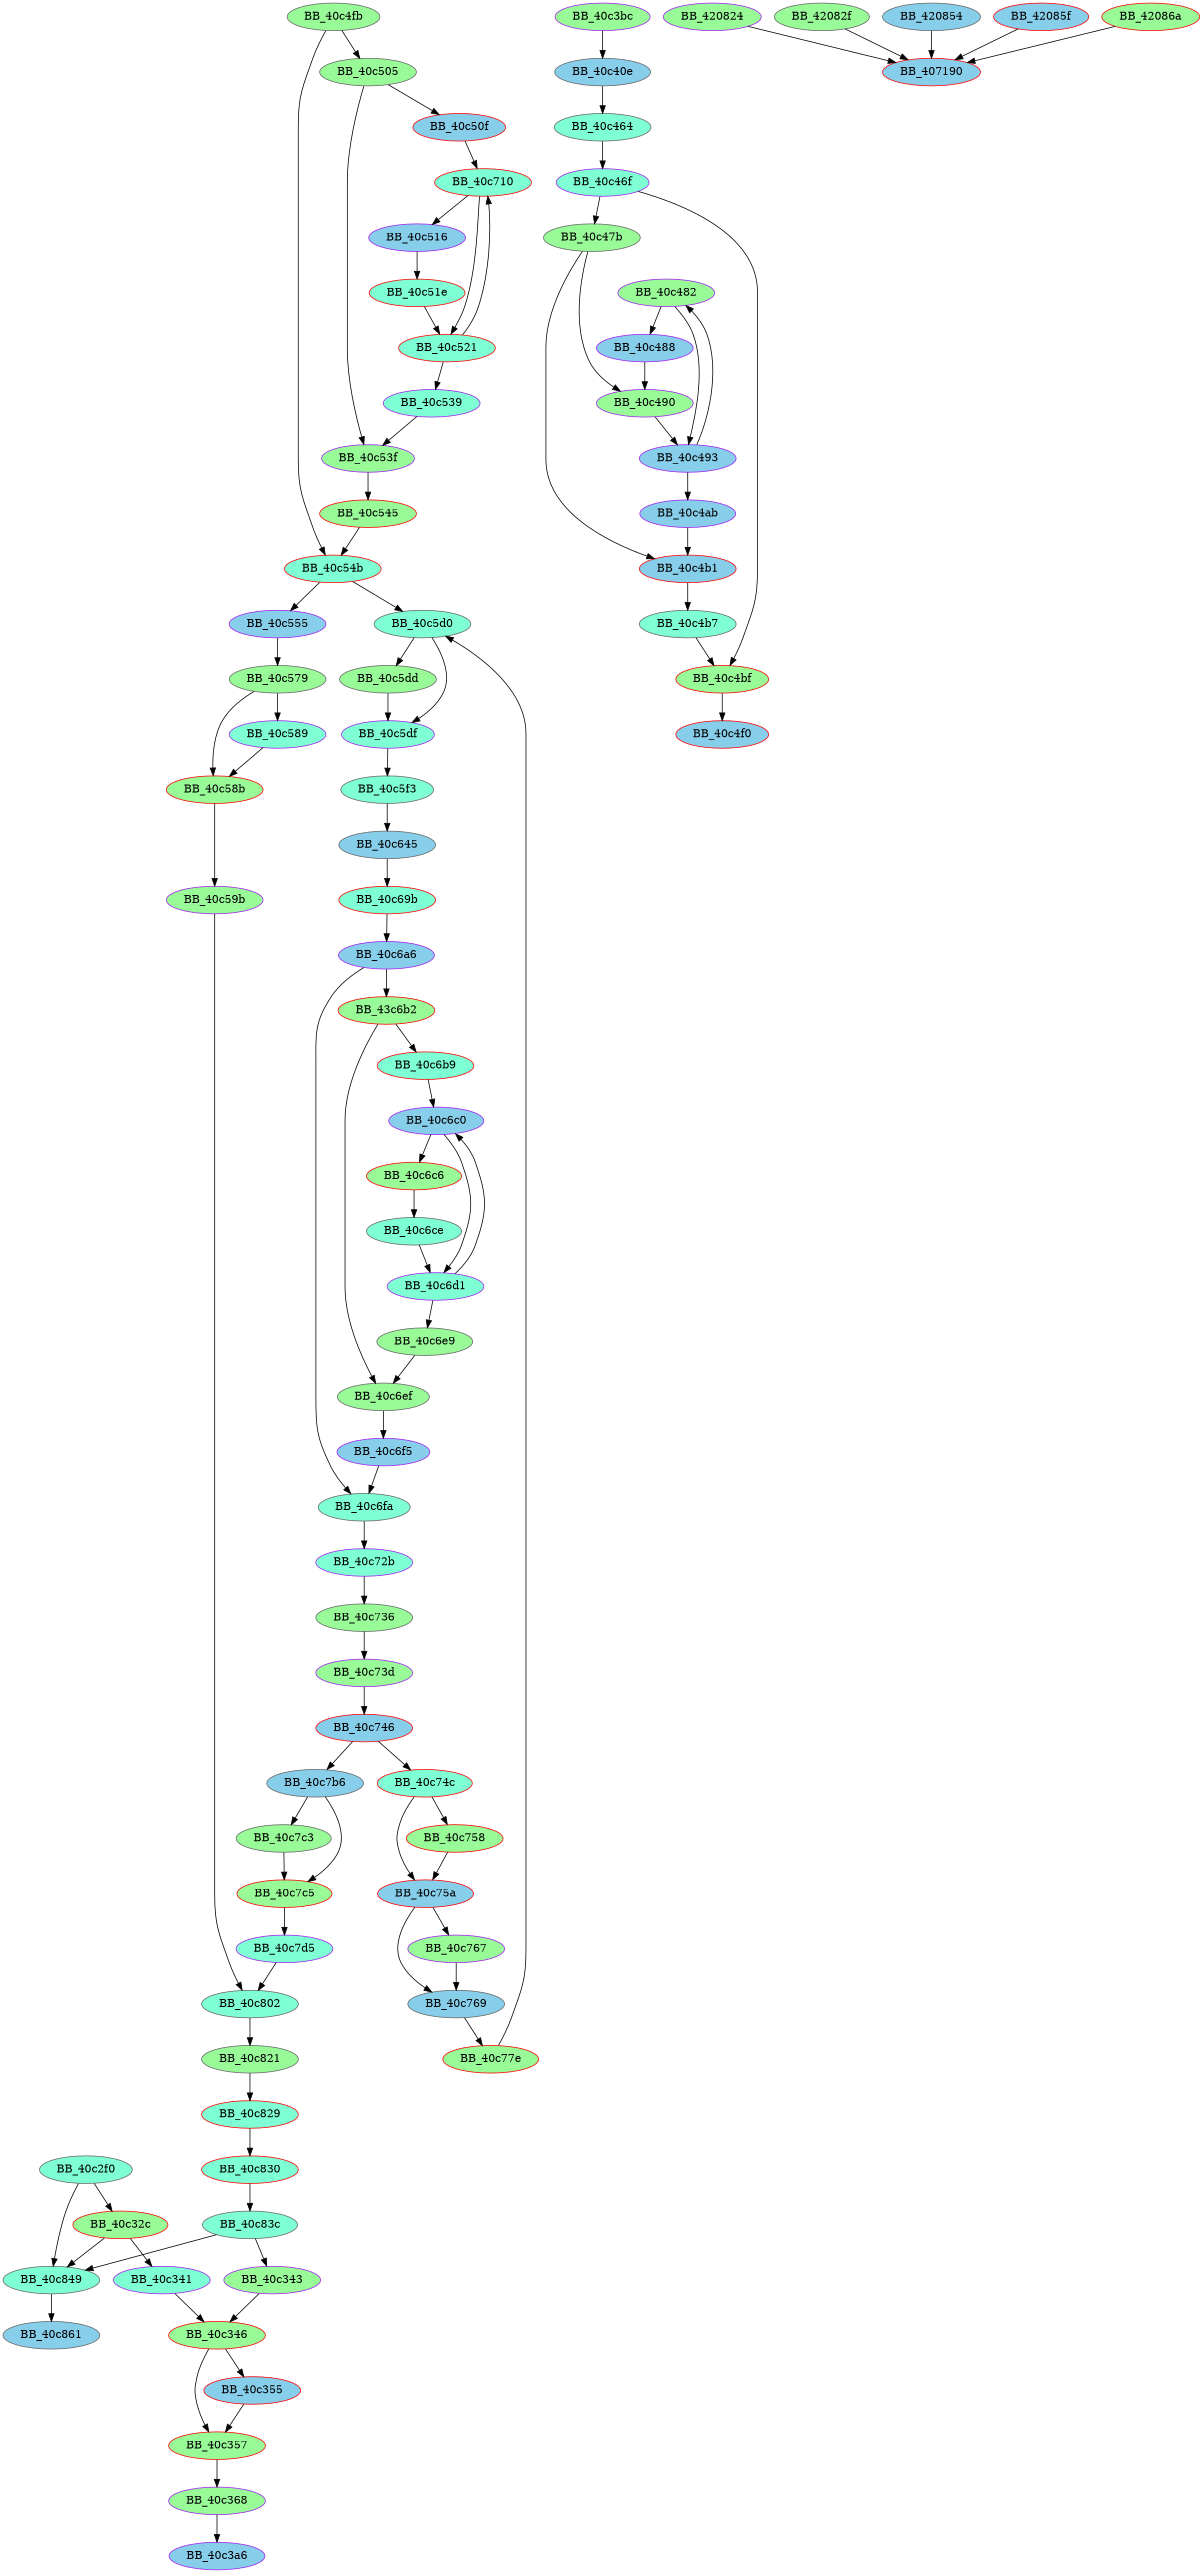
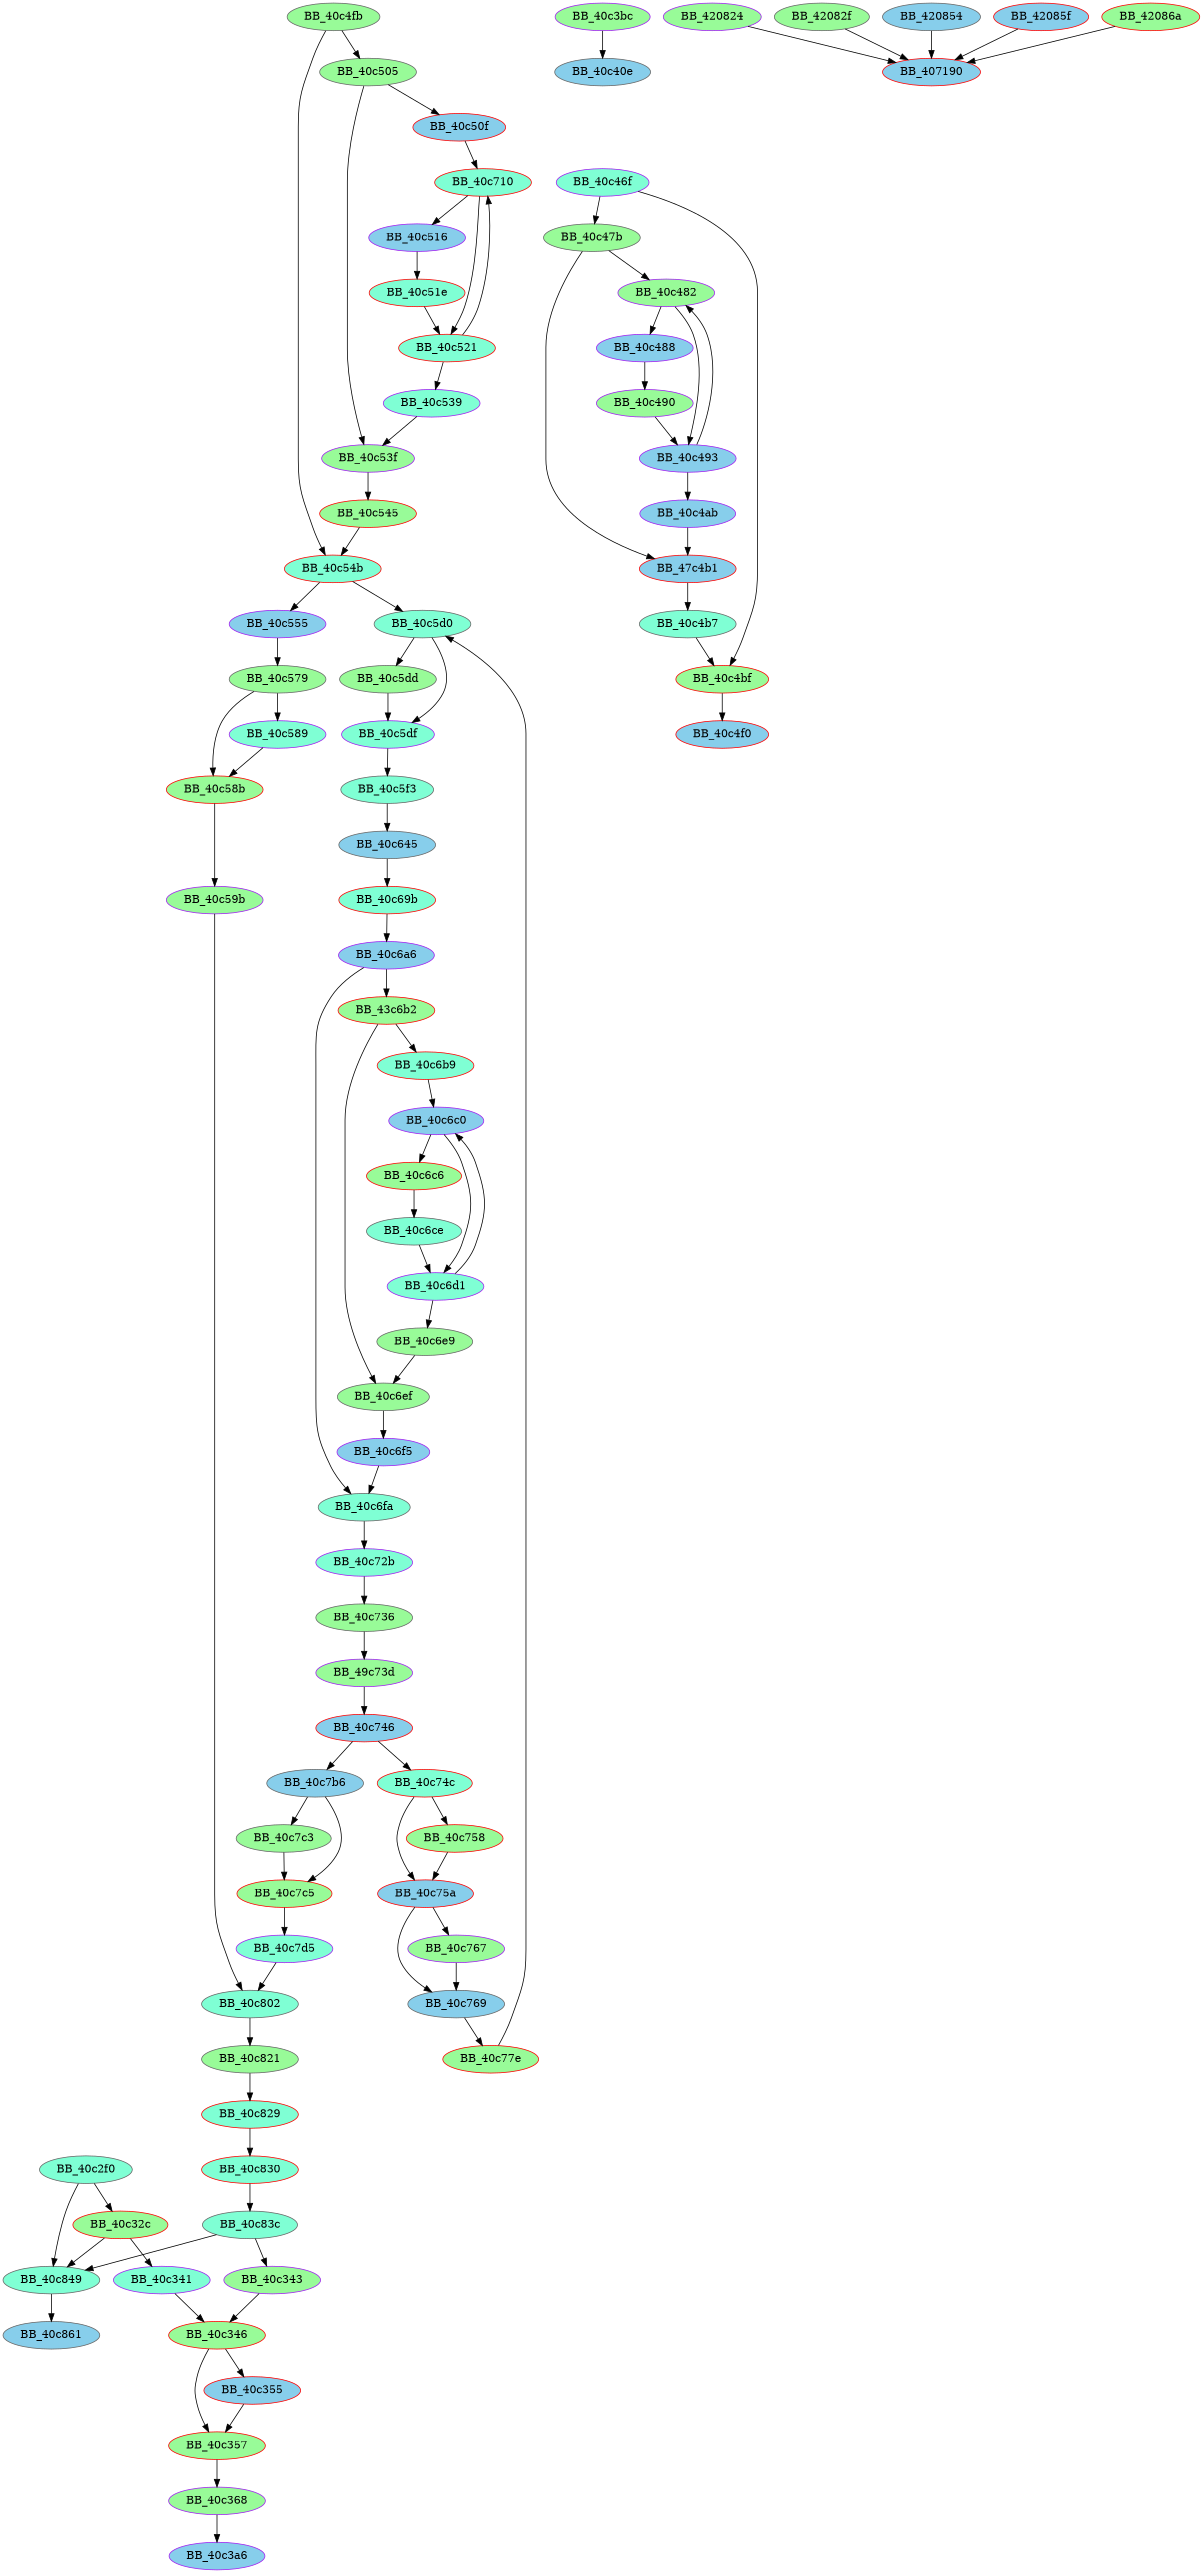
  digraph {
    node [color=red fillcolor=palegreen style=filled]
    BB_40c2f0 [color=gray40 fillcolor=aquamarine]
    BB_40c32c
    BB_40c849 [color=gray40 fillcolor=aquamarine]
    BB_40c341 [color=purple fillcolor=aquamarine]
    BB_40c861 [color=gray40 fillcolor=skyblue]
    BB_40c346
    BB_40c355 [fillcolor=skyblue]
    BB_40c357
    BB_40c368 [color=purple]
    BB_40c343 [color=purple]
    BB_40c3a6 [color=purple fillcolor=skyblue]
    BB_40c3bc [color=purple]
    BB_40c40e [color=gray40 fillcolor=skyblue]
-   BB_40c464 [color=gray40 fillcolor=aquamarine]
    BB_40c46f [color=purple fillcolor=aquamarine]
    BB_40c47b [color=gray40]
    BB_40c4bf
    BB_40c482 [color=purple]
-   BB_40c4b1 [fillcolor=skyblue]
+   BB_40c4b1 [fillcolor=skyblue label=BB_47c4b1]
    BB_40c4f0 [fillcolor=skyblue]
    BB_40c488 [color=purple fillcolor=skyblue]
    BB_40c493 [color=purple fillcolor=skyblue]
    BB_40c4b7 [color=gray40 fillcolor=aquamarine]
    BB_40c490 [color=purple]
    BB_40c4ab [color=purple fillcolor=skyblue]
    BB_40c4fb [color=gray40]
    BB_40c505 [color=gray40]
    BB_40c54b [fillcolor=aquamarine]
    BB_40c50f [fillcolor=skyblue]
    BB_40c53f [color=purple]
    BB_40c555 [color=purple fillcolor=skyblue]
    BB_40c5d0 [color=gray40 fillcolor=aquamarine]
    n33 [fillcolor=aquamarine label=BB_40c710]
    BB_40c545
    BB_40c579 [color=gray40]
    BB_40c5dd [color=gray40]
    BB_40c5df [color=purple fillcolor=aquamarine]
    BB_40c516 [color=purple fillcolor=skyblue]
    BB_40c521 [fillcolor=aquamarine]
    BB_40c51e [fillcolor=aquamarine]
    BB_40c539 [color=purple fillcolor=aquamarine]
    BB_40c589 [color=purple fillcolor=aquamarine]
    BB_40c58b
    BB_40c5f3 [color=gray40 fillcolor=aquamarine]
    BB_40c59b [color=purple]
    BB_40c802 [color=gray40 fillcolor=aquamarine]
    BB_40c821 [color=gray40]
    BB_40c829 [fillcolor=aquamarine]
    BB_40c645 [color=gray40 fillcolor=skyblue]
    BB_40c69b [fillcolor=aquamarine]
    BB_40c6a6 [color=purple fillcolor=skyblue]
    n52 [label=BB_43c6b2]
    BB_40c6fa [color=gray40 fillcolor=aquamarine]
    BB_40c6b9 [fillcolor=aquamarine]
    BB_40c6ef [color=gray40]
    BB_40c72b [color=purple fillcolor=aquamarine]
    BB_40c6c0 [color=purple fillcolor=skyblue]
    BB_40c6f5 [color=purple fillcolor=skyblue]
    BB_40c736 [color=gray40]
    BB_40c6c6
    BB_40c6d1 [color=purple fillcolor=aquamarine]
    BB_40c6ce [color=gray40 fillcolor=aquamarine]
    BB_40c6e9 [color=gray40]
-   BB_40c73d [color=purple]
+   BB_40c73d [color=purple label=BB_49c73d]
    BB_40c746 [fillcolor=skyblue]
    BB_40c74c [fillcolor=aquamarine]
    BB_40c7b6 [color=gray40 fillcolor=skyblue]
    BB_40c758
    BB_40c75a [fillcolor=skyblue]
    BB_40c7c3 [color=gray40]
    BB_40c7c5
    BB_40c767 [color=purple]
    BB_40c769 [color=gray40 fillcolor=skyblue]
    BB_40c7d5 [color=purple fillcolor=aquamarine]
    BB_40c77e
    BB_40c830 [fillcolor=aquamarine]
    BB_40c83c [color=gray40 fillcolor=aquamarine]
    BB_420824 [color=purple]
    BB_407190 [fillcolor=skyblue]
    BB_42082f [color=gray40]
    BB_420854 [color=gray40 fillcolor=skyblue]
    BB_42085f [fillcolor=skyblue]
    BB_42086a
    BB_40c2f0 -> BB_40c32c
    BB_40c2f0 -> BB_40c849
    BB_40c32c -> BB_40c849
    BB_40c32c -> BB_40c341
    BB_40c849 -> BB_40c861
    BB_40c341 -> BB_40c346
    BB_40c346 -> BB_40c355
    BB_40c346 -> BB_40c357
    BB_40c355 -> BB_40c357
    BB_40c357 -> BB_40c368
    BB_40c368 -> BB_40c3a6
    BB_40c343 -> BB_40c346
    BB_40c3bc -> BB_40c40e
-   BB_40c40e -> BB_40c464
-   BB_40c464 -> BB_40c46f
    BB_40c46f -> BB_40c47b
    BB_40c46f -> BB_40c4bf
-   BB_40c47b -> BB_40c490
+   BB_40c47b -> BB_40c482
    BB_40c47b -> BB_40c4b1
    BB_40c4bf -> BB_40c4f0
    BB_40c482 -> BB_40c488
    BB_40c482 -> BB_40c493
    BB_40c4b1 -> BB_40c4b7
    BB_40c488 -> BB_40c490
    BB_40c493 -> BB_40c482
    BB_40c493 -> BB_40c4ab
    BB_40c4b7 -> BB_40c4bf
    BB_40c490 -> BB_40c493
    BB_40c4ab -> BB_40c4b1
    BB_40c4fb -> BB_40c505
    BB_40c4fb -> BB_40c54b
    BB_40c505 -> BB_40c50f
    BB_40c505 -> BB_40c53f
    BB_40c54b -> BB_40c555
    BB_40c54b -> BB_40c5d0
    BB_40c50f -> n33
    BB_40c53f -> BB_40c545
    BB_40c555 -> BB_40c579
    BB_40c5d0 -> BB_40c5dd
    BB_40c5d0 -> BB_40c5df
    n33 -> BB_40c516
    n33 -> BB_40c521
    BB_40c545 -> BB_40c54b
    BB_40c579 -> BB_40c589
    BB_40c579 -> BB_40c58b
    BB_40c5dd -> BB_40c5df
    BB_40c5df -> BB_40c5f3
    BB_40c516 -> BB_40c51e
    BB_40c521 -> n33
    BB_40c521 -> BB_40c539
    BB_40c51e -> BB_40c521
    BB_40c539 -> BB_40c53f
    BB_40c589 -> BB_40c58b
    BB_40c58b -> BB_40c59b
    BB_40c5f3 -> BB_40c645
    BB_40c59b -> BB_40c802
    BB_40c802 -> BB_40c821
    BB_40c821 -> BB_40c829
    BB_40c829 -> BB_40c830
    BB_40c645 -> BB_40c69b
    BB_40c69b -> BB_40c6a6
    BB_40c6a6 -> n52
    BB_40c6a6 -> BB_40c6fa
    n52 -> BB_40c6b9
    n52 -> BB_40c6ef
    BB_40c6fa -> BB_40c72b
    BB_40c6b9 -> BB_40c6c0
    BB_40c6ef -> BB_40c6f5
    BB_40c72b -> BB_40c736
    BB_40c6c0 -> BB_40c6c6
    BB_40c6c0 -> BB_40c6d1
    BB_40c6f5 -> BB_40c6fa
    BB_40c736 -> BB_40c73d
    BB_40c6c6 -> BB_40c6ce
    BB_40c6d1 -> BB_40c6c0
    BB_40c6d1 -> BB_40c6e9
    BB_40c6ce -> BB_40c6d1
    BB_40c6e9 -> BB_40c6ef
    BB_40c73d -> BB_40c746
    BB_40c746 -> BB_40c74c
    BB_40c746 -> BB_40c7b6
    BB_40c74c -> BB_40c758
    BB_40c74c -> BB_40c75a
    BB_40c7b6 -> BB_40c7c3
    BB_40c7b6 -> BB_40c7c5
    BB_40c758 -> BB_40c75a
    BB_40c75a -> BB_40c767
    BB_40c75a -> BB_40c769
    BB_40c7c3 -> BB_40c7c5
    BB_40c7c5 -> BB_40c7d5
    BB_40c767 -> BB_40c769
    BB_40c769 -> BB_40c77e
    BB_40c7d5 -> BB_40c802
    BB_40c77e -> BB_40c5d0
    BB_40c830 -> BB_40c83c
    BB_40c83c -> BB_40c849
    BB_40c83c -> BB_40c343
    BB_420824 -> BB_407190
    BB_42082f -> BB_407190
    BB_420854 -> BB_407190
    BB_42085f -> BB_407190
    BB_42086a -> BB_407190
  }
